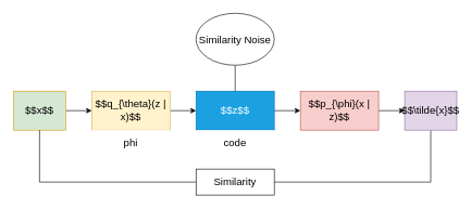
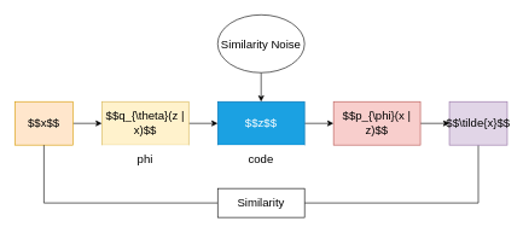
  <mxCell id="0" />
  <mxCell id="1" parent="0" />
  <mxCell id="2" style="edgeStyle=orthogonalEdgeStyle;rounded=0;orthogonalLoop=1;jettySize=auto;html=1;exitX=1;exitY=0.5;exitDx=0;exitDy=0;entryX=0;entryY=0.5;entryDx=0;entryDy=0;" parent="1" source="3" target="5" edge="1"><mxGeometry relative="1" as="geometry" /></mxCell>
- <mxCell id="3" value="&lt;font style=&quot;font-size: 16px&quot;&gt;$$x$$&lt;/font&gt;" style="rounded=0;whiteSpace=wrap;html=1;fillColor=#d5e8d4;strokeColor=#d79b00;" parent="1" vertex="1"><mxGeometry x="20" y="140" width="80" height="60" as="geometry" /></mxCell>
+ <mxCell id="3" value="&lt;font style=&quot;font-size: 16px&quot;&gt;$$x$$&lt;/font&gt;" style="rounded=0;whiteSpace=wrap;html=1;fillColor=#ffe6cc;strokeColor=#d79b00;" parent="1" vertex="1"><mxGeometry x="20" y="140" width="80" height="60" as="geometry" /></mxCell>
  <mxCell id="4" style="edgeStyle=orthogonalEdgeStyle;rounded=0;orthogonalLoop=1;jettySize=auto;html=1;exitX=1;exitY=0.5;exitDx=0;exitDy=0;entryX=0;entryY=0.5;entryDx=0;entryDy=0;" parent="1" source="5" target="7" edge="1"><mxGeometry relative="1" as="geometry" /></mxCell>
  <mxCell id="5" value="&lt;font style=&quot;font-size: 16px&quot;&gt;$$q_{\theta}(z | x)$$&lt;/font&gt;" style="rounded=0;whiteSpace=wrap;html=1;fillColor=#fff2cc;strokeColor=#d6b656;" parent="1" vertex="1"><mxGeometry x="140" y="140" width="120" height="60" as="geometry" /></mxCell>
  <mxCell id="6" style="edgeStyle=orthogonalEdgeStyle;rounded=0;orthogonalLoop=1;jettySize=auto;html=1;exitX=1;exitY=0.5;exitDx=0;exitDy=0;entryX=0;entryY=0.5;entryDx=0;entryDy=0;" parent="1" source="7" target="9" edge="1"><mxGeometry relative="1" as="geometry" /></mxCell>
  <mxCell id="7" value="&lt;font style=&quot;font-size: 16px&quot;&gt;$$z$$&lt;/font&gt;" style="rounded=0;whiteSpace=wrap;html=1;fillColor=#1ba1e2;strokeColor=#006EAF;fontColor=#ffffff;" parent="1" vertex="1"><mxGeometry x="300" y="140" width="120" height="60" as="geometry" /></mxCell>
  <mxCell id="8" style="edgeStyle=orthogonalEdgeStyle;rounded=0;orthogonalLoop=1;jettySize=auto;html=1;exitX=1;exitY=0.5;exitDx=0;exitDy=0;entryX=0;entryY=0.5;entryDx=0;entryDy=0;" parent="1" source="9" target="11" edge="1"><mxGeometry relative="1" as="geometry" /></mxCell>
  <mxCell id="9" value="&lt;font style=&quot;font-size: 16px&quot;&gt;$$p_{\phi}(x | z)$$&lt;/font&gt;" style="rounded=0;whiteSpace=wrap;html=1;fillColor=#f8cecc;strokeColor=#b85450;" parent="1" vertex="1"><mxGeometry x="460" y="140" width="120" height="60" as="geometry" /></mxCell>
  <mxCell id="10" style="edgeStyle=orthogonalEdgeStyle;rounded=0;orthogonalLoop=1;jettySize=auto;html=1;exitX=0.5;exitY=1;exitDx=0;exitDy=0;entryX=1;entryY=0.5;entryDx=0;entryDy=0;strokeColor=#000000;jumpStyle=none;endArrow=none;endFill=0;" parent="1" source="11" target="15" edge="1"><mxGeometry relative="1" as="geometry" /></mxCell>
  <mxCell id="11" value="&lt;font style=&quot;font-size: 16px&quot;&gt;$$\tilde{x}$$&lt;/font&gt;" style="rounded=0;whiteSpace=wrap;html=1;fillColor=#e1d5e7;strokeColor=#9673a6;" parent="1" vertex="1"><mxGeometry x="620" y="140" width="80" height="60" as="geometry" /></mxCell>
- <mxCell id="12" style="edgeStyle=orthogonalEdgeStyle;rounded=0;orthogonalLoop=1;jettySize=auto;html=1;exitX=0.5;exitY=1;exitDx=0;exitDy=0;entryX=0.5;entryY=0;entryDx=0;entryDy=0;endArrow=none;" parent="1" source="13" target="7" edge="1"><mxGeometry relative="1" as="geometry" /></mxCell>
+ <mxCell id="12" style="edgeStyle=orthogonalEdgeStyle;rounded=0;orthogonalLoop=1;jettySize=auto;html=1;exitX=0.5;exitY=1;exitDx=0;exitDy=0;entryX=0.5;entryY=0;entryDx=0;entryDy=0;" parent="1" source="13" target="7" edge="1"><mxGeometry relative="1" as="geometry" /></mxCell>
  <mxCell id="13" value="&lt;font style=&quot;font-size: 16px&quot;&gt;Similarity Noise&lt;/font&gt;" style="ellipse;whiteSpace=wrap;html=1;" parent="1" vertex="1"><mxGeometry x="300" y="20" width="120" height="80" as="geometry" /></mxCell>
  <mxCell id="14" style="edgeStyle=orthogonalEdgeStyle;rounded=0;orthogonalLoop=1;jettySize=auto;html=1;exitX=0;exitY=0.5;exitDx=0;exitDy=0;entryX=0.5;entryY=1;entryDx=0;entryDy=0;endArrow=none;" parent="1" source="15" target="3" edge="1"><mxGeometry relative="1" as="geometry" /></mxCell>
  <mxCell id="15" value="&lt;font style=&quot;font-size: 16px&quot;&gt;Similarity&lt;/font&gt;" style="rounded=0;whiteSpace=wrap;html=1;" parent="1" vertex="1"><mxGeometry x="300" y="260" width="120" height="40" as="geometry" /></mxCell>
  <mxCell id="16" value="&lt;font style=&quot;font-size: 16px&quot;&gt;phi&lt;/font&gt;" style="rounded=0;whiteSpace=wrap;html=1;strokeColor=none;" parent="1" vertex="1"><mxGeometry x="140" y="200" width="120" height="40" as="geometry" /></mxCell>
  <mxCell id="17" value="&lt;font style=&quot;font-size: 16px&quot;&gt;code&lt;/font&gt;" style="rounded=0;whiteSpace=wrap;html=1;strokeColor=none;" parent="1" vertex="1"><mxGeometry x="300" y="200" width="120" height="40" as="geometry" /></mxCell>
